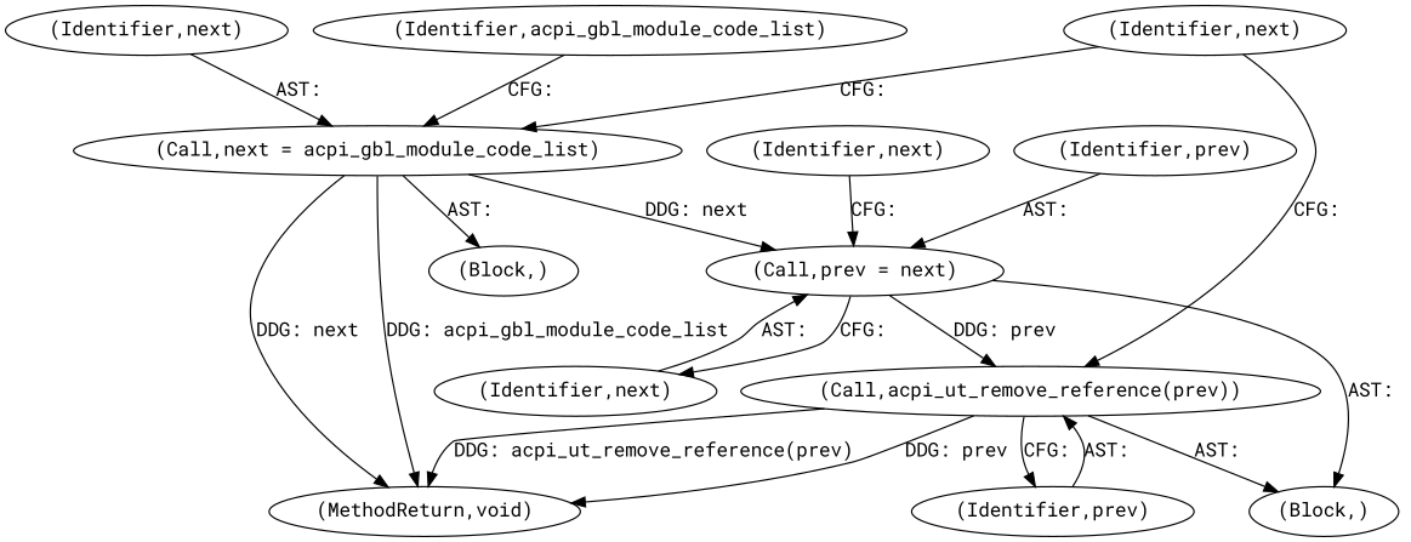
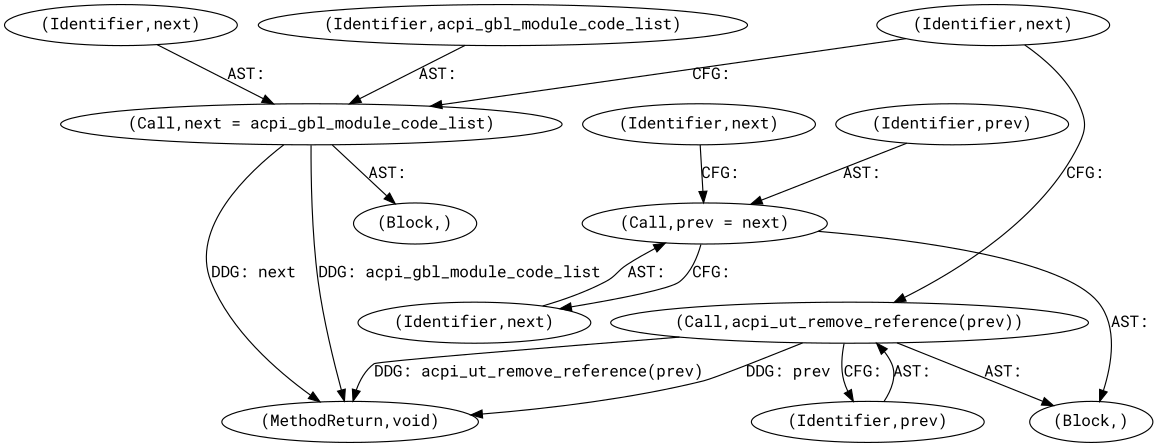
  digraph {
    fontname="Roboto Mono"
    node [fontname="Roboto Mono"]
    edge [fontname="Roboto Mono"]
    n1 [label="(Call,next = acpi_gbl_module_code_list)"]
    n2 [label="(Call,prev = next)"]
    n3 [label="(Block,)"]
    n4 [label="(MethodReturn,void)"]
    n5 [label="(Call,acpi_ut_remove_reference(prev))"]
    n6 [label="(Block,)"]
    n7 [label="(Identifier,next)"]
    n8 [label="(Identifier,acpi_gbl_module_code_list)"]
    n9 [label="(Identifier,prev)"]
    n10 [label="(Identifier,next)"]
    n11 [label="(Identifier,next)"]
    n12 [label="(Identifier,next)"]
    n13 [label="(Identifier,prev)"]
-   n1 -> n2 [label="DDG: next"]
    n1 -> n3 [label="AST: "]
    n1 -> n4 [label="DDG: next"]
    n1 -> n4 [label="DDG: acpi_gbl_module_code_list"]
-   n2 -> n5 [label="DDG: prev"]
    n2 -> n6 [label="AST: "]
    n2 -> n7 [label="CFG: "]
    n5 -> n4 [label="DDG: acpi_ut_remove_reference(prev)"]
    n5 -> n4 [label="DDG: prev"]
    n5 -> n6 [label="AST: "]
    n5 -> n9 [label="CFG: "]
    n7 -> n2 [label="AST: "]
-   n8 -> n1 [label="CFG: "]
+   n8 -> n1 [label="AST: "]
    n9 -> n5 [label="AST: "]
    n10 -> n1 [label="AST: "]
    n11 -> n1 [label="CFG: "]
    n11 -> n5 [label="CFG: "]
    n12 -> n2 [label="CFG: "]
    n13 -> n2 [label="AST: "]
  }
